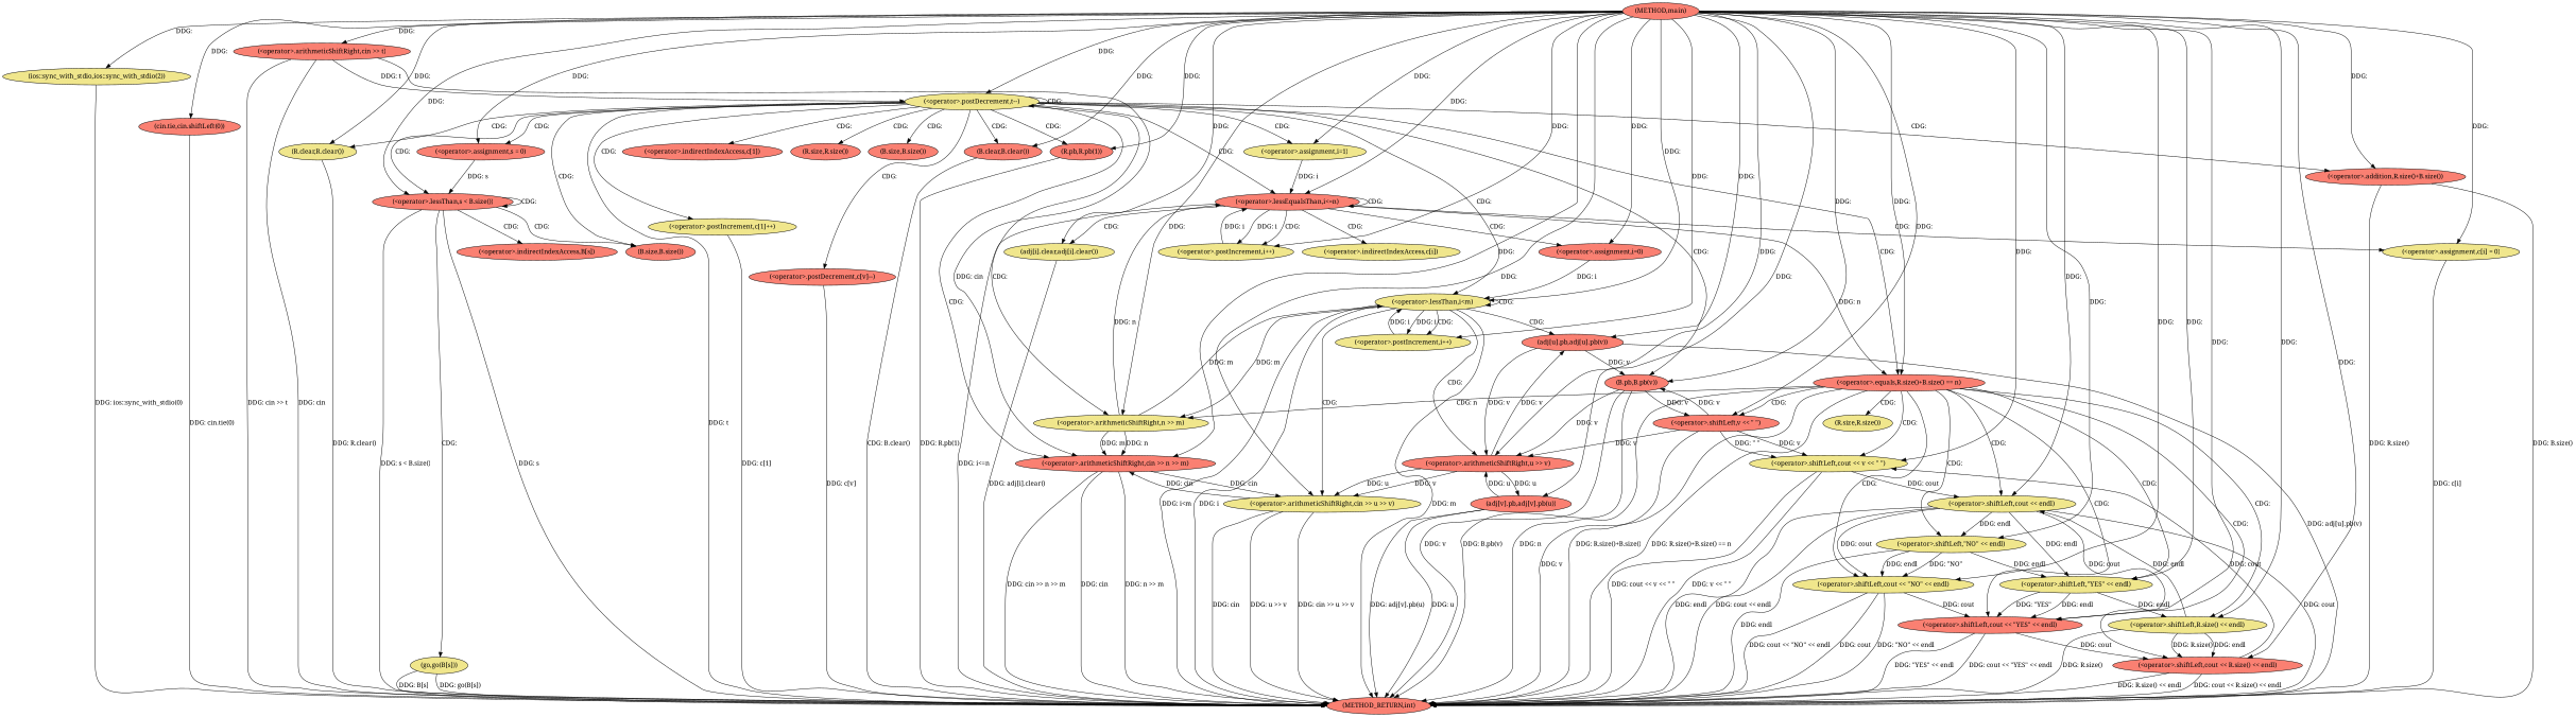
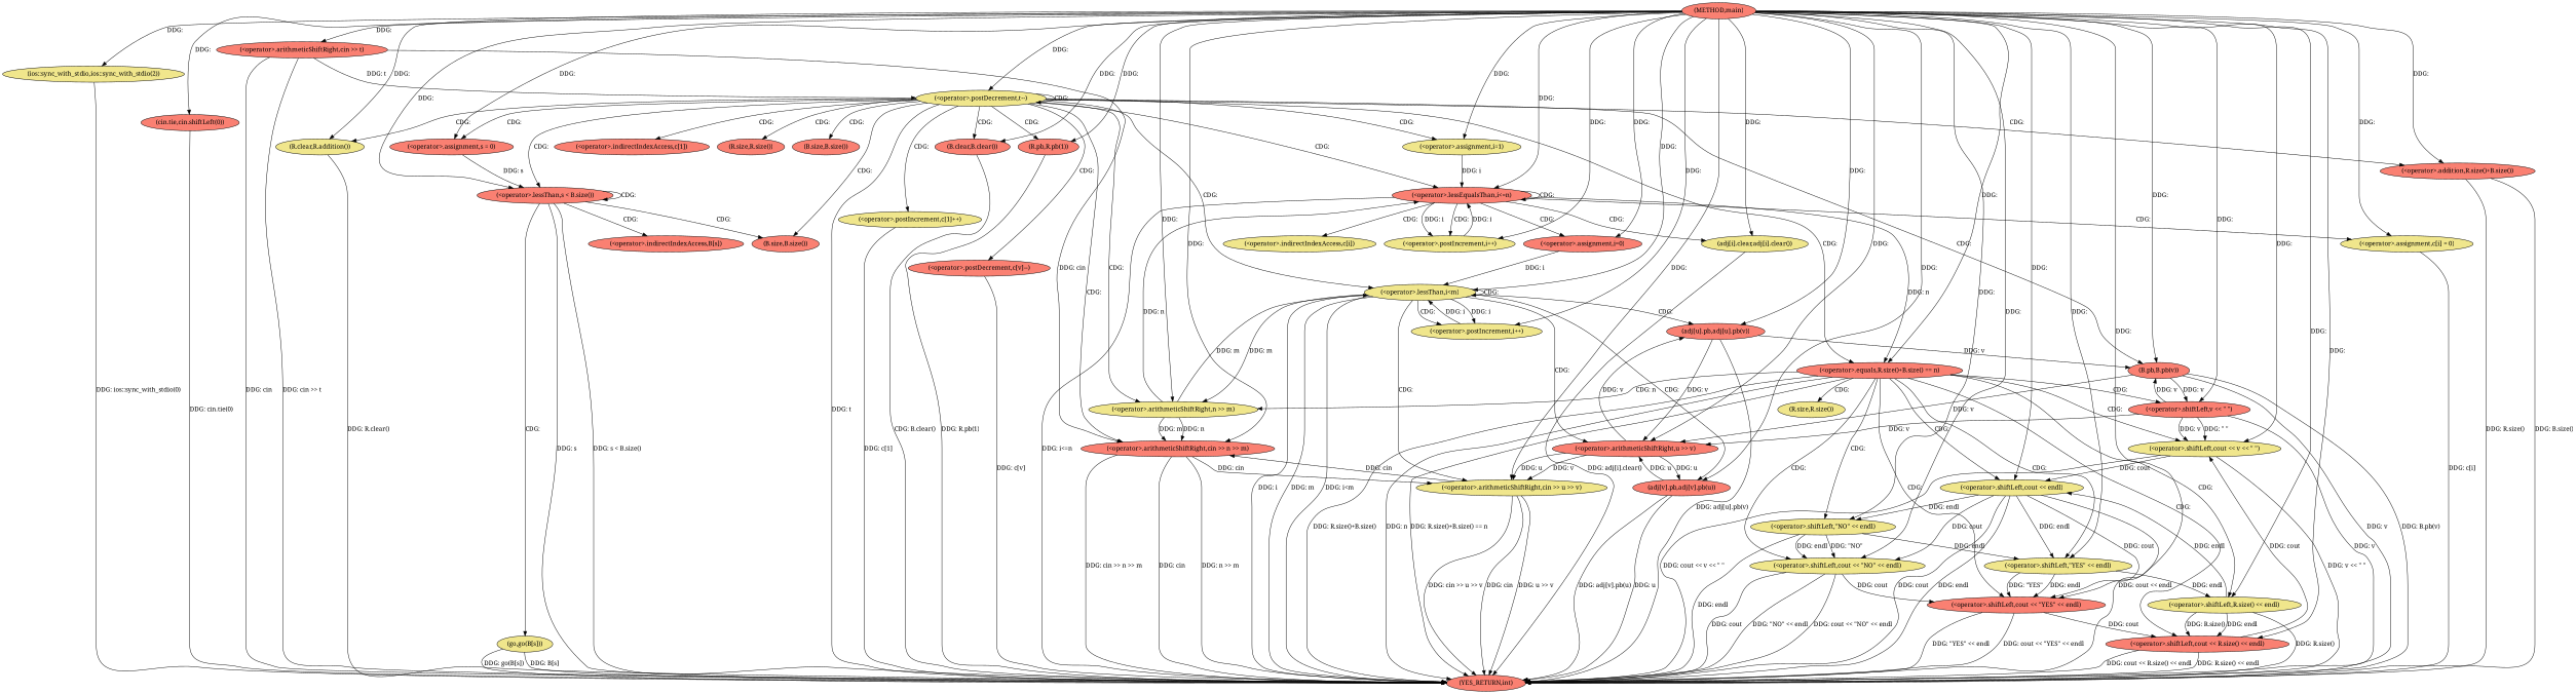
  digraph {
    fontname="Noto Serif"
    node [fillcolor=salmon fontname="Noto Serif" style=filled]
    edge [fontname="Noto Serif"]
    n1 [label="(METHOD,main)"]
    n2 [fillcolor=khaki label="(ios::sync_with_stdio,ios::sync_with_stdio(2))"]
    n3 [label="(cin.tie,cin.shiftLeft(0))"]
    n4 [label="(<operator>.arithmeticShiftRight,cin >> t)"]
    n5 [fillcolor=khaki label="(<operator>.postDecrement,t--)"]
    n6 [label="(<operator>.assignment,s = 0)"]
-   n7 [fillcolor=khaki label="(R.clear,R.clear())"]
+   n7 [fillcolor=khaki label="(R.clear,R.addition())"]
    n8 [label="(B.clear,B.clear())"]
    n9 [label="(<operator>.arithmeticShiftRight,cin >> n >> m)"]
    n10 [label="(R.pb,R.pb(1))"]
    n11 [fillcolor=khaki label="(<operator>.assignment,i=1)"]
    n12 [label="(<operator>.lessEqualsThan,i<=n)"]
    n13 [fillcolor=khaki label="(<operator>.postIncrement,i++)"]
    n14 [label="(<operator>.assignment,i=0)"]
    n15 [fillcolor=khaki label="(<operator>.lessThan,i<m)"]
    n16 [fillcolor=khaki label="(<operator>.postIncrement,i++)"]
    n17 [label="(B.pb,B.pb(v))"]
    n18 [label="(<operator>.lessThan,s < B.size())"]
    n19 [label="(<operator>.equals,R.size()+B.size() == n)"]
    n20 [fillcolor=khaki label="(<operator>.arithmeticShiftRight,n >> m)"]
    n21 [fillcolor=khaki label="(adj[i].clear,adj[i].clear())"]
    n22 [fillcolor=khaki label="(<operator>.assignment,c[i] = 0)"]
    n23 [fillcolor=khaki label="(<operator>.arithmeticShiftRight,cin >> u >> v)"]
    n24 [label="(adj[u].pb,adj[u].pb(v))"]
    n25 [label="(adj[v].pb,adj[v].pb(u))"]
    n26 [label="(<operator>.shiftLeft,cout << \"YES\" << endl)"]
    n27 [label="(<operator>.shiftLeft,cout << R.size() << endl)"]
    n28 [fillcolor=khaki label="(<operator>.shiftLeft,cout << endl)"]
    n29 [label="(<operator>.addition,R.size()+B.size())"]
    n30 [fillcolor=khaki label="(<operator>.shiftLeft,cout << v << \" \")"]
    n31 [fillcolor=khaki label="(<operator>.shiftLeft,cout << \"NO\" << endl)"]
    n32 [label="(<operator>.arithmeticShiftRight,u >> v)"]
    n33 [fillcolor=khaki label="(<operator>.shiftLeft,\"YES\" << endl)"]
    n34 [fillcolor=khaki label="(<operator>.shiftLeft,R.size() << endl)"]
    n35 [label="(<operator>.shiftLeft,v << \" \")"]
    n36 [fillcolor=khaki label="(<operator>.shiftLeft,\"NO\" << endl)"]
-   n37 [label="(METHOD_RETURN,int)"]
+   n37 [label="(YES_RETURN,int)"]
    n38 [fillcolor=khaki label="(<operator>.postIncrement,c[1]++)"]
    n39 [label="(<operator>.postDecrement,c[v]--)"]
    n40 [label="(<operator>.indirectIndexAccess,c[1])"]
    n41 [label="(B.size,B.size())"]
    n42 [label="(R.size,R.size())"]
    n43 [label="(B.size,B.size())"]
    n44 [fillcolor=khaki label="(<operator>.indirectIndexAccess,c[i])"]
    n45 [fillcolor=khaki label="(go,go(B[s]))"]
    n46 [label="(<operator>.indirectIndexAccess,B[s])"]
    n47 [fillcolor=khaki label="(R.size,R.size())"]
    n1 -> n2 [label="DDG: "]
    n1 -> n3 [label="DDG: "]
    n1 -> n4 [label="DDG: "]
    n1 -> n5 [label="DDG: "]
    n1 -> n6 [label="DDG: "]
    n1 -> n7 [label="DDG: "]
    n1 -> n8 [label="DDG: "]
    n1 -> n9 [label="DDG: "]
    n1 -> n10 [label="DDG: "]
    n1 -> n11 [label="DDG: "]
    n1 -> n12 [label="DDG: "]
    n1 -> n13 [label="DDG: "]
    n1 -> n14 [label="DDG: "]
    n1 -> n15 [label="DDG: "]
    n1 -> n16 [label="DDG: "]
    n1 -> n17 [label="DDG: "]
    n1 -> n18 [label="DDG: "]
    n1 -> n19 [label="DDG: "]
    n1 -> n20 [label="DDG: "]
    n1 -> n21 [label="DDG: "]
    n1 -> n22 [label="DDG: "]
    n1 -> n23 [label="DDG: "]
    n1 -> n24 [label="DDG: "]
    n1 -> n25 [label="DDG: "]
    n1 -> n26 [label="DDG: "]
    n1 -> n27 [label="DDG: "]
    n1 -> n28 [label="DDG: "]
    n1 -> n29 [label="DDG: "]
    n1 -> n30 [label="DDG: "]
    n1 -> n31 [label="DDG: "]
    n1 -> n32 [label="DDG: "]
    n1 -> n33 [label="DDG: "]
    n1 -> n34 [label="DDG: "]
    n1 -> n35 [label="DDG: "]
    n1 -> n36 [label="DDG: "]
    n2 -> n37 [label="DDG: ios::sync_with_stdio(0)"]
    n3 -> n37 [label="DDG: cin.tie(0)"]
    n4 -> n5 [label="DDG: t"]
    n4 -> n9 [label="DDG: cin"]
    n4 -> n37 [label="DDG: cin"]
    n4 -> n37 [label="DDG: cin >> t"]
    n5 -> n5 [label="CDG: "]
    n5 -> n6 [label="CDG: "]
    n5 -> n7 [label="CDG: "]
    n5 -> n8 [label="CDG: "]
    n5 -> n9 [label="CDG: "]
    n5 -> n10 [label="CDG: "]
    n5 -> n11 [label="CDG: "]
    n5 -> n12 [label="CDG: "]
    n5 -> n15 [label="CDG: "]
    n5 -> n17 [label="CDG: "]
    n5 -> n18 [label="CDG: "]
    n5 -> n19 [label="CDG: "]
    n5 -> n20 [label="CDG: "]
    n5 -> n29 [label="CDG: "]
    n5 -> n37 [label="DDG: t"]
    n5 -> n38 [label="CDG: "]
    n5 -> n39 [label="CDG: "]
    n5 -> n40 [label="CDG: "]
    n5 -> n41 [label="CDG: "]
    n5 -> n42 [label="CDG: "]
    n5 -> n43 [label="CDG: "]
    n6 -> n18 [label="DDG: s"]
    n7 -> n37 [label="DDG: R.clear()"]
    n8 -> n37 [label="CDG: B.clear()"]
    n9 -> n23 [label="DDG: cin"]
    n9 -> n37 [label="DDG: cin"]
    n9 -> n37 [label="DDG: n >> m"]
    n9 -> n37 [label="DDG: cin >> n >> m"]
    n10 -> n37 [label="DDG: R.pb(1)"]
    n11 -> n12 [label="DDG: i"]
    n12 -> n12 [label="CDG: "]
    n12 -> n13 [label="DDG: i"]
    n12 -> n13 [label="CDG: "]
    n12 -> n14 [label="CDG: "]
    n12 -> n19 [label="DDG: n"]
    n12 -> n21 [label="CDG: "]
    n12 -> n22 [label="CDG: "]
    n12 -> n37 [label="DDG: i<=n"]
    n12 -> n44 [label="CDG: "]
    n13 -> n12 [label="DDG: i"]
    n14 -> n15 [label="DDG: i"]
    n15 -> n15 [label="CDG: "]
    n15 -> n16 [label="DDG: i"]
    n15 -> n16 [label="CDG: "]
    n15 -> n20 [label="DDG: m"]
    n15 -> n23 [label="CDG: "]
    n15 -> n24 [label="CDG: "]
+   n15 -> n25 [label="CDG: "]
    n15 -> n32 [label="CDG: "]
    n15 -> n37 [label="DDG: i"]
    n15 -> n37 [label="DDG: m"]
    n15 -> n37 [label="DDG: i<m"]
    n16 -> n15 [label="DDG: i"]
    n17 -> n32 [label="DDG: v"]
    n17 -> n35 [label="DDG: v"]
    n17 -> n37 [label="DDG: v"]
    n17 -> n37 [label="DDG: B.pb(v)"]
    n18 -> n18 [label="CDG: "]
    n18 -> n37 [label="DDG: s"]
    n18 -> n37 [label="DDG: s < B.size()"]
    n18 -> n41 [label="CDG: "]
    n18 -> n45 [label="CDG: "]
    n18 -> n46 [label="CDG: "]
    n19 -> n20 [label="CDG: n"]
    n19 -> n26 [label="CDG: "]
    n19 -> n27 [label="CDG: "]
    n19 -> n28 [label="CDG: "]
    n19 -> n30 [label="CDG: "]
    n19 -> n31 [label="CDG: "]
    n19 -> n33 [label="CDG: "]
    n19 -> n34 [label="CDG: "]
    n19 -> n35 [label="CDG: "]
    n19 -> n36 [label="CDG: "]
    n19 -> n37 [label="DDG: R.size()+B.size()"]
    n19 -> n37 [label="DDG: n"]
    n19 -> n37 [label="DDG: R.size()+B.size() == n"]
    n19 -> n47 [label="CDG: "]
    n20 -> n9 [label="DDG: m"]
    n20 -> n9 [label="DDG: n"]
    n20 -> n12 [label="DDG: n"]
    n20 -> n15 [label="DDG: m"]
    n21 -> n37 [label="DDG: adj[i].clear()"]
    n22 -> n37 [label="DDG: c[i]"]
    n23 -> n9 [label="DDG: cin"]
    n23 -> n37 [label="DDG: cin"]
    n23 -> n37 [label="DDG: u >> v"]
    n23 -> n37 [label="DDG: cin >> u >> v"]
    n24 -> n17 [label="DDG: v"]
    n24 -> n32 [label="DDG: v"]
    n24 -> n37 [label="DDG: adj[u].pb(v)"]
    n25 -> n32 [label="DDG: u"]
    n25 -> n37 [label="DDG: u"]
    n25 -> n37 [label="DDG: adj[v].pb(u)"]
    n26 -> n27 [label="DDG: cout"]
    n26 -> n37 [label="DDG: \"YES\" << endl"]
    n26 -> n37 [label="DDG: cout << \"YES\" << endl"]
    n27 -> n30 [label="DDG: cout"]
    n27 -> n37 [label="DDG: R.size() << endl"]
    n27 -> n37 [label="DDG: cout << R.size() << endl"]
    n28 -> n26 [label="DDG: cout"]
    n28 -> n31 [label="DDG: cout"]
    n28 -> n33 [label="DDG: endl"]
    n28 -> n36 [label="DDG: endl"]
    n28 -> n37 [label="DDG: cout"]
    n28 -> n37 [label="DDG: endl"]
    n28 -> n37 [label="DDG: cout << endl"]
    n29 -> n37 [label="DDG: R.size()"]
    n29 -> n37 [label="DDG: B.size()"]
    n30 -> n28 [label="DDG: cout"]
    n30 -> n37 [label="DDG: v << \" \""]
    n30 -> n37 [label="DDG: cout << v << \" \""]
    n31 -> n26 [label="DDG: cout"]
    n31 -> n37 [label="DDG: cout"]
    n31 -> n37 [label="DDG: \"NO\" << endl"]
    n31 -> n37 [label="DDG: cout << \"NO\" << endl"]
    n32 -> n23 [label="DDG: u"]
    n32 -> n23 [label="DDG: v"]
    n32 -> n24 [label="DDG: v"]
    n32 -> n25 [label="DDG: u"]
    n33 -> n26 [label="DDG: endl"]
    n33 -> n26 [label="DDG: \"YES\""]
    n33 -> n34 [label="DDG: endl"]
    n34 -> n27 [label="DDG: R.size()"]
    n34 -> n27 [label="DDG: endl"]
    n34 -> n28 [label="DDG: endl"]
    n34 -> n37 [label="DDG: R.size()"]
    n35 -> n17 [label="DDG: v"]
    n35 -> n30 [label="DDG: \" \""]
    n35 -> n30 [label="DDG: v"]
    n35 -> n32 [label="DDG: v"]
    n35 -> n37 [label="DDG: v"]
    n36 -> n31 [label="DDG: \"NO\""]
    n36 -> n31 [label="DDG: endl"]
    n36 -> n33 [label="DDG: endl"]
    n36 -> n37 [label="DDG: endl"]
    n38 -> n37 [label="DDG: c[1]"]
    n39 -> n37 [label="DDG: c[v]"]
    n45 -> n37 [label="DDG: B[s]"]
    n45 -> n37 [label="DDG: go(B[s])"]
  }
